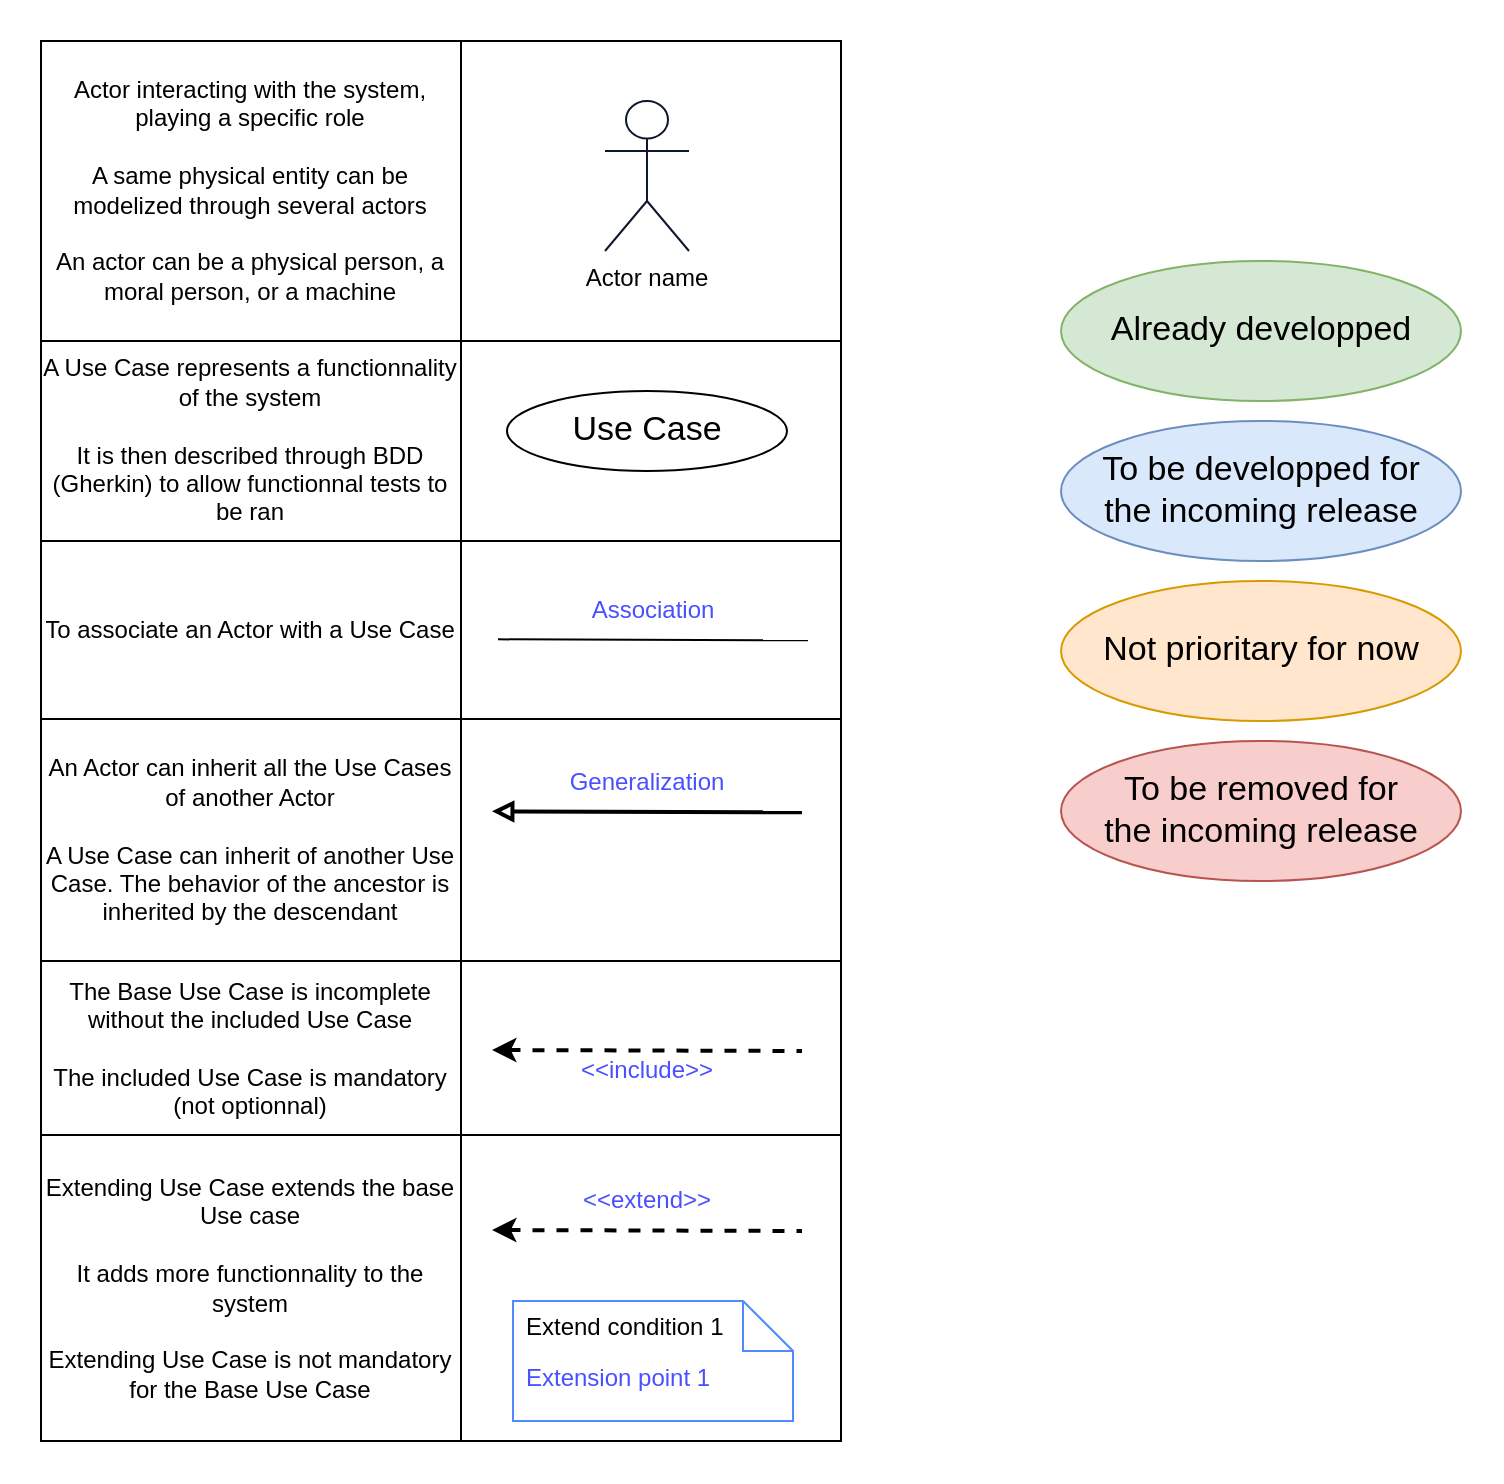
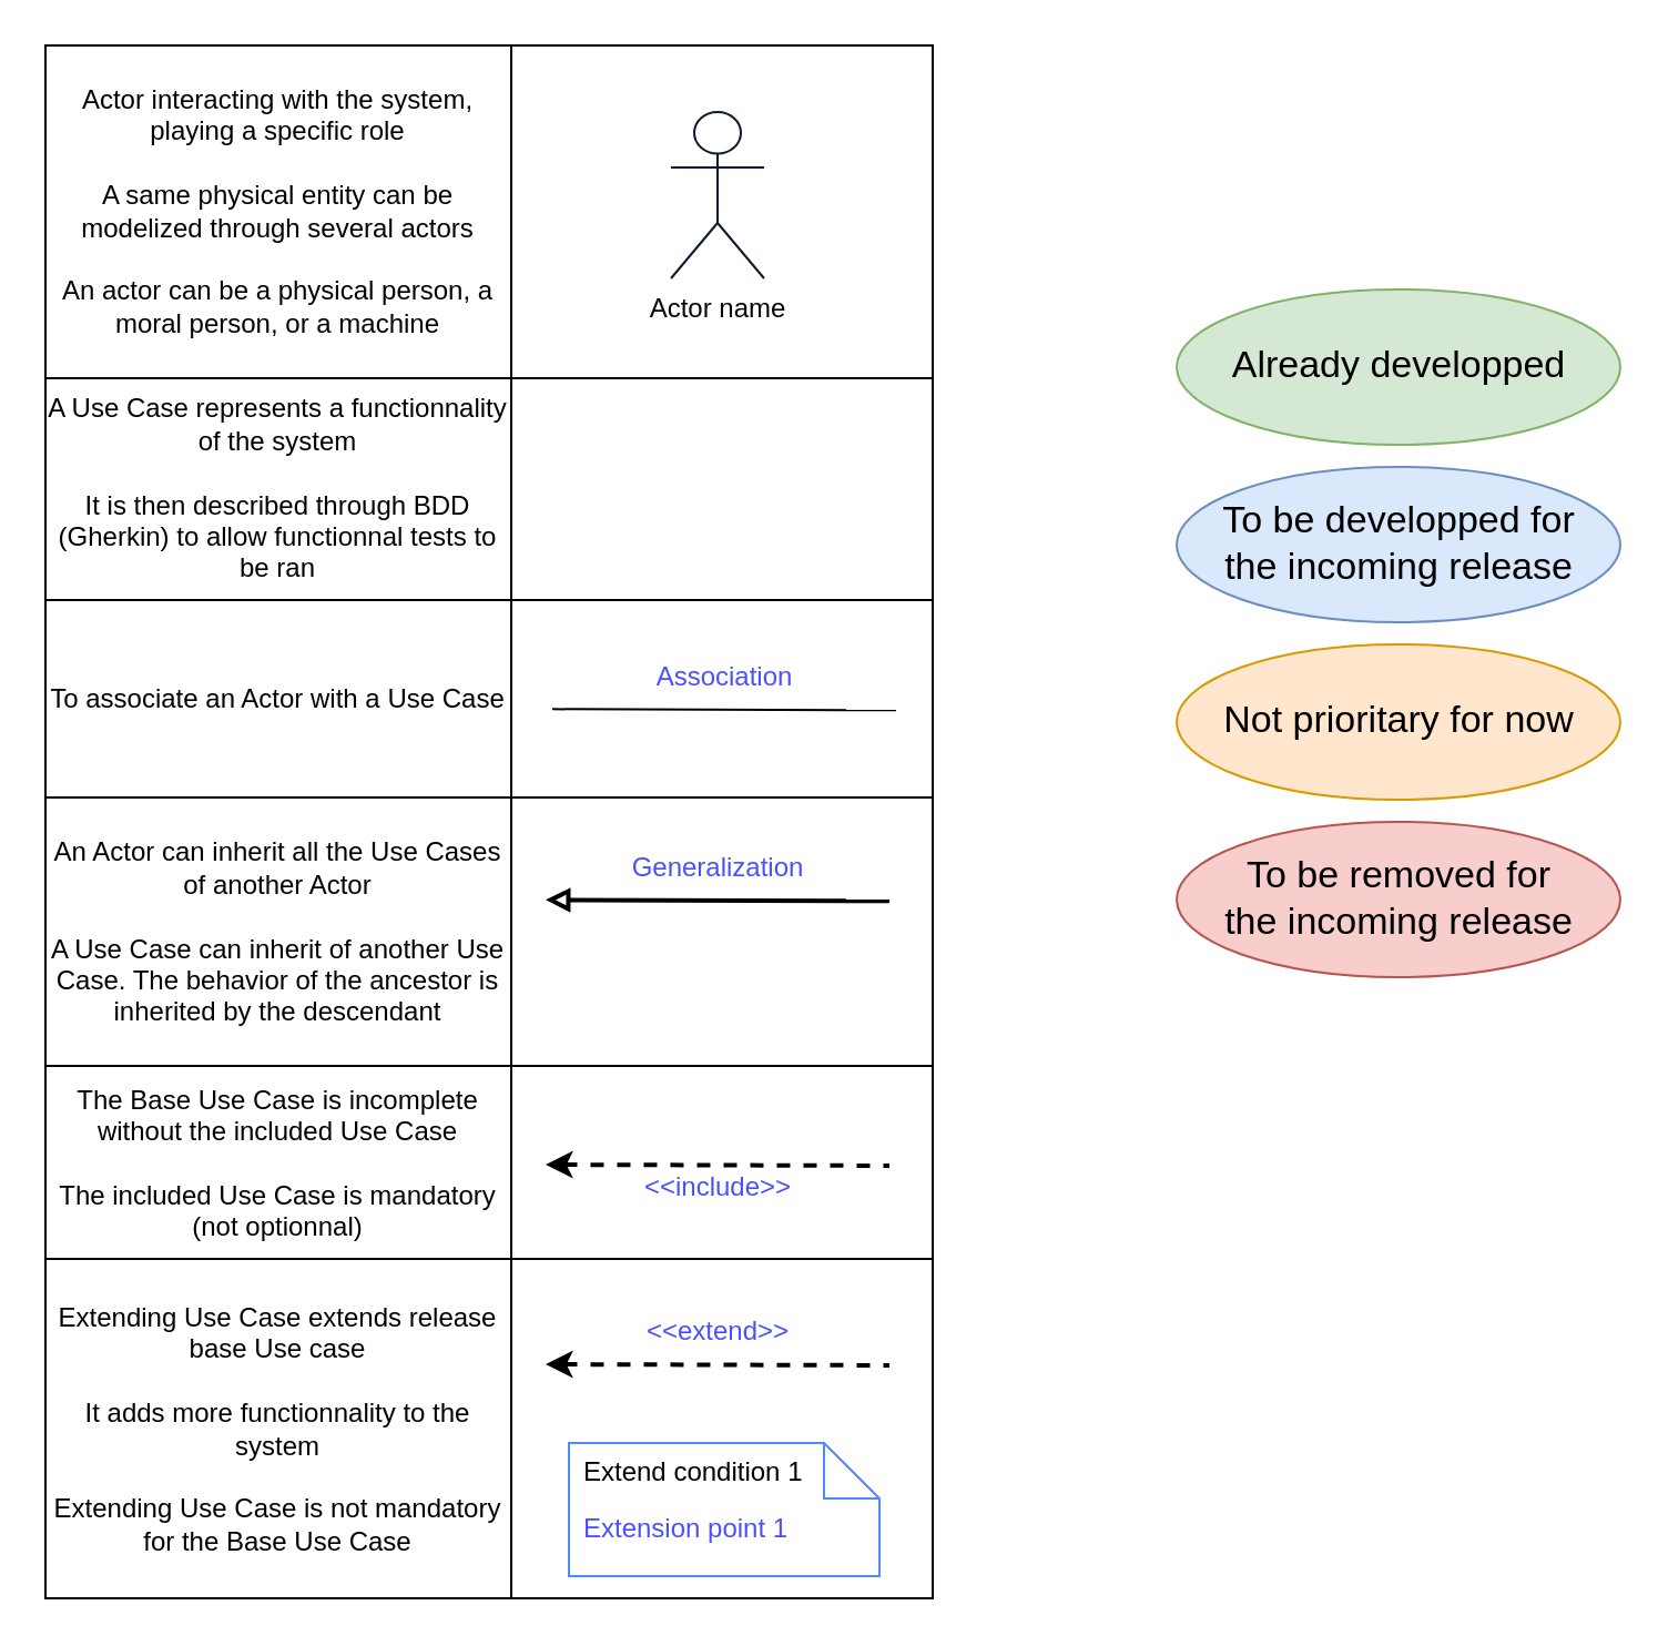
  <mxCell id="0" />
  <mxCell id="1" parent="0" />
  <mxCell id="2" value="" style="shape=table;html=1;whiteSpace=wrap;startSize=0;container=1;collapsible=0;childLayout=tableLayout;" vertex="1" parent="1"><mxGeometry x="20" y="20" width="400" height="700" as="geometry" /></mxCell>
  <mxCell id="3" value="" style="shape=partialRectangle;html=1;whiteSpace=wrap;collapsible=0;dropTarget=0;pointerEvents=0;fillColor=none;top=0;left=0;bottom=0;right=0;points=[[0,0.5],[1,0.5]];portConstraint=eastwest;" vertex="1" parent="2"><mxGeometry width="400" height="150" as="geometry" /></mxCell>
  <mxCell id="4" value="Actor interacting with the system, playing a specific role&lt;br&gt;&lt;br&gt;A same physical entity can be modelized through several actors&lt;br&gt;&lt;br&gt;An actor can be a physical person, a moral person, or a machine" style="shape=partialRectangle;html=1;whiteSpace=wrap;connectable=0;overflow=hidden;fillColor=none;top=0;left=0;bottom=0;right=0;" vertex="1" parent="3"><mxGeometry width="210" height="150" as="geometry" /></mxCell>
  <mxCell id="5" value="" style="shape=partialRectangle;html=1;whiteSpace=wrap;connectable=0;overflow=hidden;fillColor=none;top=0;left=0;bottom=0;right=0;" vertex="1" parent="3"><mxGeometry x="210" width="190" height="150" as="geometry" /></mxCell>
  <mxCell id="6" value="" style="shape=partialRectangle;html=1;whiteSpace=wrap;collapsible=0;dropTarget=0;pointerEvents=0;fillColor=none;top=0;left=0;bottom=0;right=0;points=[[0,0.5],[1,0.5]];portConstraint=eastwest;" vertex="1" parent="2"><mxGeometry y="150" width="400" height="100" as="geometry" /></mxCell>
  <mxCell id="7" value="A Use Case represents a functionnality of the system&lt;br&gt;&lt;br&gt;It is then described through BDD (Gherkin) to allow functionnal tests to be ran" style="shape=partialRectangle;html=1;whiteSpace=wrap;connectable=0;overflow=hidden;fillColor=none;top=0;left=0;bottom=0;right=0;" vertex="1" parent="6"><mxGeometry width="210" height="100" as="geometry" /></mxCell>
  <mxCell id="8" value="" style="shape=partialRectangle;html=1;whiteSpace=wrap;connectable=0;overflow=hidden;fillColor=none;top=0;left=0;bottom=0;right=0;" vertex="1" parent="6"><mxGeometry x="210" width="190" height="100" as="geometry" /></mxCell>
  <mxCell id="9" value="" style="shape=partialRectangle;html=1;whiteSpace=wrap;collapsible=0;dropTarget=0;pointerEvents=0;fillColor=none;top=0;left=0;bottom=0;right=0;points=[[0,0.5],[1,0.5]];portConstraint=eastwest;" vertex="1" parent="2"><mxGeometry y="250" width="400" height="89" as="geometry" /></mxCell>
  <mxCell id="10" value="To associate an Actor with a Use Case" style="shape=partialRectangle;html=1;whiteSpace=wrap;connectable=0;overflow=hidden;fillColor=none;top=0;left=0;bottom=0;right=0;" vertex="1" parent="9"><mxGeometry width="210" height="89" as="geometry" /></mxCell>
  <mxCell id="11" value="" style="shape=partialRectangle;html=1;whiteSpace=wrap;connectable=0;overflow=hidden;fillColor=none;top=0;left=0;bottom=0;right=0;" vertex="1" parent="9"><mxGeometry x="210" width="190" height="89" as="geometry" /></mxCell>
  <mxCell id="12" value="" style="shape=partialRectangle;html=1;whiteSpace=wrap;collapsible=0;dropTarget=0;pointerEvents=0;fillColor=none;top=0;left=0;bottom=0;right=0;points=[[0,0.5],[1,0.5]];portConstraint=eastwest;" vertex="1" parent="2"><mxGeometry y="339" width="400" height="121" as="geometry" /></mxCell>
  <mxCell id="13" value="An Actor can inherit all the Use Cases of another Actor&lt;br&gt;&lt;br&gt;A Use Case can inherit of another Use Case. The behavior of the ancestor is inherited by the descendant" style="shape=partialRectangle;html=1;whiteSpace=wrap;connectable=0;overflow=hidden;fillColor=none;top=0;left=0;bottom=0;right=0;" vertex="1" parent="12"><mxGeometry width="210" height="121" as="geometry" /></mxCell>
  <mxCell id="14" value="" style="shape=partialRectangle;html=1;whiteSpace=wrap;connectable=0;overflow=hidden;fillColor=none;top=0;left=0;bottom=0;right=0;" vertex="1" parent="12"><mxGeometry x="210" width="190" height="121" as="geometry" /></mxCell>
  <mxCell id="15" value="" style="shape=partialRectangle;html=1;whiteSpace=wrap;collapsible=0;dropTarget=0;pointerEvents=0;fillColor=none;top=0;left=0;bottom=0;right=0;points=[[0,0.5],[1,0.5]];portConstraint=eastwest;" vertex="1" parent="2"><mxGeometry y="460" width="400" height="87" as="geometry" /></mxCell>
  <mxCell id="16" value="The Base Use Case is incomplete without the included Use Case&lt;br&gt;&lt;br&gt;The included Use Case is mandatory (not optionnal)" style="shape=partialRectangle;html=1;whiteSpace=wrap;connectable=0;overflow=hidden;fillColor=none;top=0;left=0;bottom=0;right=0;" vertex="1" parent="15"><mxGeometry width="210" height="87" as="geometry" /></mxCell>
  <mxCell id="17" value="" style="shape=partialRectangle;html=1;whiteSpace=wrap;connectable=0;overflow=hidden;fillColor=none;top=0;left=0;bottom=0;right=0;" vertex="1" parent="15"><mxGeometry x="210" width="190" height="87" as="geometry" /></mxCell>
  <mxCell id="18" value="" style="shape=partialRectangle;html=1;whiteSpace=wrap;collapsible=0;dropTarget=0;pointerEvents=0;fillColor=none;top=0;left=0;bottom=0;right=0;points=[[0,0.5],[1,0.5]];portConstraint=eastwest;" vertex="1" parent="2"><mxGeometry y="547" width="400" height="153" as="geometry" /></mxCell>
- <mxCell id="19" value="Extending Use Case extends the base Use case&lt;br&gt;&lt;br&gt;It adds more functionnality to the system&lt;br&gt;&lt;br&gt;Extending Use Case is not mandatory for the Base Use Case" style="shape=partialRectangle;html=1;whiteSpace=wrap;connectable=0;overflow=hidden;fillColor=none;top=0;left=0;bottom=0;right=0;" vertex="1" parent="18"><mxGeometry width="210" height="153" as="geometry" /></mxCell>
+ <mxCell id="19" value="Extending Use Case extends release base Use case&lt;br&gt;&lt;br&gt;It adds more functionnality to the system&lt;br&gt;&lt;br&gt;Extending Use Case is not mandatory for the Base Use Case" style="shape=partialRectangle;html=1;whiteSpace=wrap;connectable=0;overflow=hidden;fillColor=none;top=0;left=0;bottom=0;right=0;" vertex="1" parent="18"><mxGeometry width="210" height="153" as="geometry" /></mxCell>
  <mxCell id="20" value="" style="shape=partialRectangle;html=1;whiteSpace=wrap;connectable=0;overflow=hidden;fillColor=none;top=0;left=0;bottom=0;right=0;" vertex="1" parent="18"><mxGeometry x="210" width="190" height="153" as="geometry" /></mxCell>
  <mxCell id="21" value="&lt;font style=&quot;font-size: 17px&quot;&gt;To be developped for &lt;br&gt;the incoming release&lt;/font&gt;" style="shape=ellipse;container=1;horizontal=1;horizontalStack=0;resizeParent=1;resizeParentMax=0;resizeLast=0;html=1;dashed=0;collapsible=0;fillColor=#dae8fc;strokeColor=#6c8ebf;" vertex="1" parent="1"><mxGeometry x="530" y="210" width="200" height="70" as="geometry" /></mxCell>
  <mxCell id="22" value="&lt;span style=&quot;font-size: 17px&quot;&gt;Not prioritary for now&lt;/span&gt;" style="shape=ellipse;container=1;horizontal=1;horizontalStack=0;resizeParent=1;resizeParentMax=0;resizeLast=0;html=1;dashed=0;collapsible=0;fillColor=#ffe6cc;strokeColor=#d79b00;" vertex="1" parent="1"><mxGeometry x="530" y="290" width="200" height="70" as="geometry" /></mxCell>
  <mxCell id="23" value="&lt;span style=&quot;font-size: 17px&quot;&gt;To be removed for &lt;br&gt;the incoming release&lt;/span&gt;" style="shape=ellipse;container=1;horizontal=1;horizontalStack=0;resizeParent=1;resizeParentMax=0;resizeLast=0;html=1;dashed=0;collapsible=0;fillColor=#f8cecc;strokeColor=#b85450;" vertex="1" parent="1"><mxGeometry x="530" y="370" width="200" height="70" as="geometry" /></mxCell>
  <mxCell id="24" value="&lt;span style=&quot;font-size: 17px&quot;&gt;Already developped&lt;/span&gt;" style="shape=ellipse;container=1;horizontal=1;horizontalStack=0;resizeParent=1;resizeParentMax=0;resizeLast=0;html=1;dashed=0;collapsible=0;fillColor=#d5e8d4;strokeColor=#82b366;" vertex="1" parent="1"><mxGeometry x="530" y="130" width="200" height="70" as="geometry" /></mxCell>
- <mxCell id="25" value="&lt;span style=&quot;font-size: 17px&quot;&gt;Use Case&lt;/span&gt;" style="shape=ellipse;container=1;horizontal=1;horizontalStack=0;resizeParent=1;resizeParentMax=0;resizeLast=0;html=1;dashed=0;collapsible=0;" vertex="1" parent="1"><mxGeometry x="253" y="195" width="140" height="40" as="geometry" /></mxCell>
  <mxCell id="26" value="Extension point 1" style="shape=note2;boundedLbl=1;whiteSpace=wrap;html=1;size=25;verticalAlign=top;align=left;spacingLeft=5;labelBackgroundColor=none;fontColor=#4A50FF;strokeColor=#4F8AFF;" vertex="1" parent="1"><mxGeometry x="256" y="650" width="140" height="60" as="geometry" /></mxCell>
  <mxCell id="27" value="Extend condition 1" style="resizeWidth=1;part=1;strokeColor=none;fillColor=none;align=left;spacingLeft=5;" vertex="1" parent="26"><mxGeometry width="140" height="25" relative="1" as="geometry" /></mxCell>
  <mxCell id="28" style="edgeStyle=none;rounded=0;orthogonalLoop=1;jettySize=auto;html=1;exitX=0.5;exitY=0.5;exitDx=0;exitDy=0;exitPerimeter=0;endArrow=none;endFill=0;" edge="1" parent="1"><mxGeometry relative="1" as="geometry"><mxPoint x="403.5" y="319.67" as="targetPoint" /><mxPoint x="248.5" y="319.17" as="sourcePoint" /></mxGeometry></mxCell>
  <mxCell id="29" value="Association" style="text;html=1;align=center;verticalAlign=middle;resizable=0;points=[];autosize=1;strokeColor=none;fontColor=#4A50FF;" vertex="1" parent="1"><mxGeometry x="286" y="294.67" width="80" height="20" as="geometry" /></mxCell>
  <mxCell id="30" style="edgeStyle=none;rounded=0;orthogonalLoop=1;jettySize=auto;html=1;exitX=0.5;exitY=0.5;exitDx=0;exitDy=0;exitPerimeter=0;endArrow=none;endFill=0;startArrow=block;startFill=0;strokeWidth=2;" edge="1" parent="1"><mxGeometry relative="1" as="geometry"><mxPoint x="400.5" y="405.67" as="targetPoint" /><mxPoint x="245.5" y="405.17" as="sourcePoint" /></mxGeometry></mxCell>
  <mxCell id="31" value="Generalization" style="text;html=1;align=center;verticalAlign=middle;resizable=0;points=[];autosize=1;strokeColor=none;fontColor=#4A50FF;" vertex="1" parent="1"><mxGeometry x="278" y="380.67" width="90" height="20" as="geometry" /></mxCell>
  <mxCell id="32" style="edgeStyle=none;rounded=0;orthogonalLoop=1;jettySize=auto;html=1;exitX=0.5;exitY=0.5;exitDx=0;exitDy=0;exitPerimeter=0;endArrow=none;endFill=0;startArrow=classic;startFill=1;strokeWidth=2;dashed=1;" edge="1" parent="1"><mxGeometry relative="1" as="geometry"><mxPoint x="400.5" y="615" as="targetPoint" /><mxPoint x="245.5" y="614.5" as="sourcePoint" /></mxGeometry></mxCell>
  <mxCell id="33" value="&amp;lt;&amp;lt;extend&amp;gt;&amp;gt;" style="text;html=1;align=center;verticalAlign=middle;resizable=0;points=[];autosize=1;strokeColor=none;fontColor=#4A50FF;" vertex="1" parent="1"><mxGeometry x="283" y="590" width="80" height="20" as="geometry" /></mxCell>
  <mxCell id="34" style="edgeStyle=none;rounded=0;orthogonalLoop=1;jettySize=auto;html=1;exitX=0.5;exitY=0.5;exitDx=0;exitDy=0;exitPerimeter=0;endArrow=none;endFill=0;startArrow=classic;startFill=1;strokeWidth=2;dashed=1;" edge="1" parent="1"><mxGeometry relative="1" as="geometry"><mxPoint x="400.5" y="525" as="targetPoint" /><mxPoint x="245.5" y="524.5" as="sourcePoint" /></mxGeometry></mxCell>
  <mxCell id="35" value="&amp;lt;&amp;lt;include&amp;gt;&amp;gt;" style="text;html=1;align=center;verticalAlign=middle;resizable=0;points=[];autosize=1;strokeColor=none;fontColor=#4A50FF;" vertex="1" parent="1"><mxGeometry x="283" y="525" width="80" height="20" as="geometry" /></mxCell>
  <mxCell id="36" value="&lt;font color=&quot;#030303&quot;&gt;Actor name&lt;/font&gt;" style="shape=umlActor;verticalLabelPosition=bottom;verticalAlign=top;html=1;labelBackgroundColor=none;fontColor=#4A50FF;strokeColor=#0E192E;" vertex="1" parent="1"><mxGeometry x="302" y="50" width="42" height="75" as="geometry" /></mxCell>
